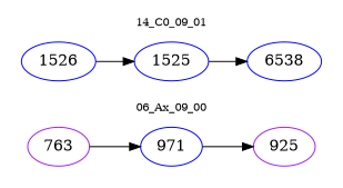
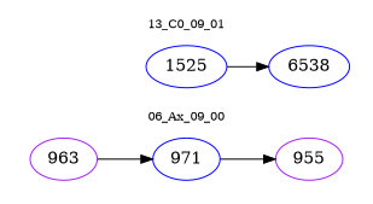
  digraph {
    rankdir=LR
    node [color=blue]
    edge [color=black]
-   n1 [color=purple label=763]
+   n1 [color=purple label=963]
    n2 [label=971]
-   n3 [color=purple label=925]
-   n4 [label=1526]
+   n3 [color=purple label=955]
    n5 [label=1525]
    n6 [label=6538]
    subgraph cluster_1 {
      color=white
      fontsize=10
      label="06_Ax_09_00"
      n1
      n2
      n3
    }
    subgraph cluster_2 {
      color=white
      fontsize=10
-     label="14_C0_09_01"
-     n4
+     label="13_C0_09_01"
      n5
      n6
    }
    n1 -> n2
    n2 -> n3
-   n4 -> n5
    n5 -> n6
  }
